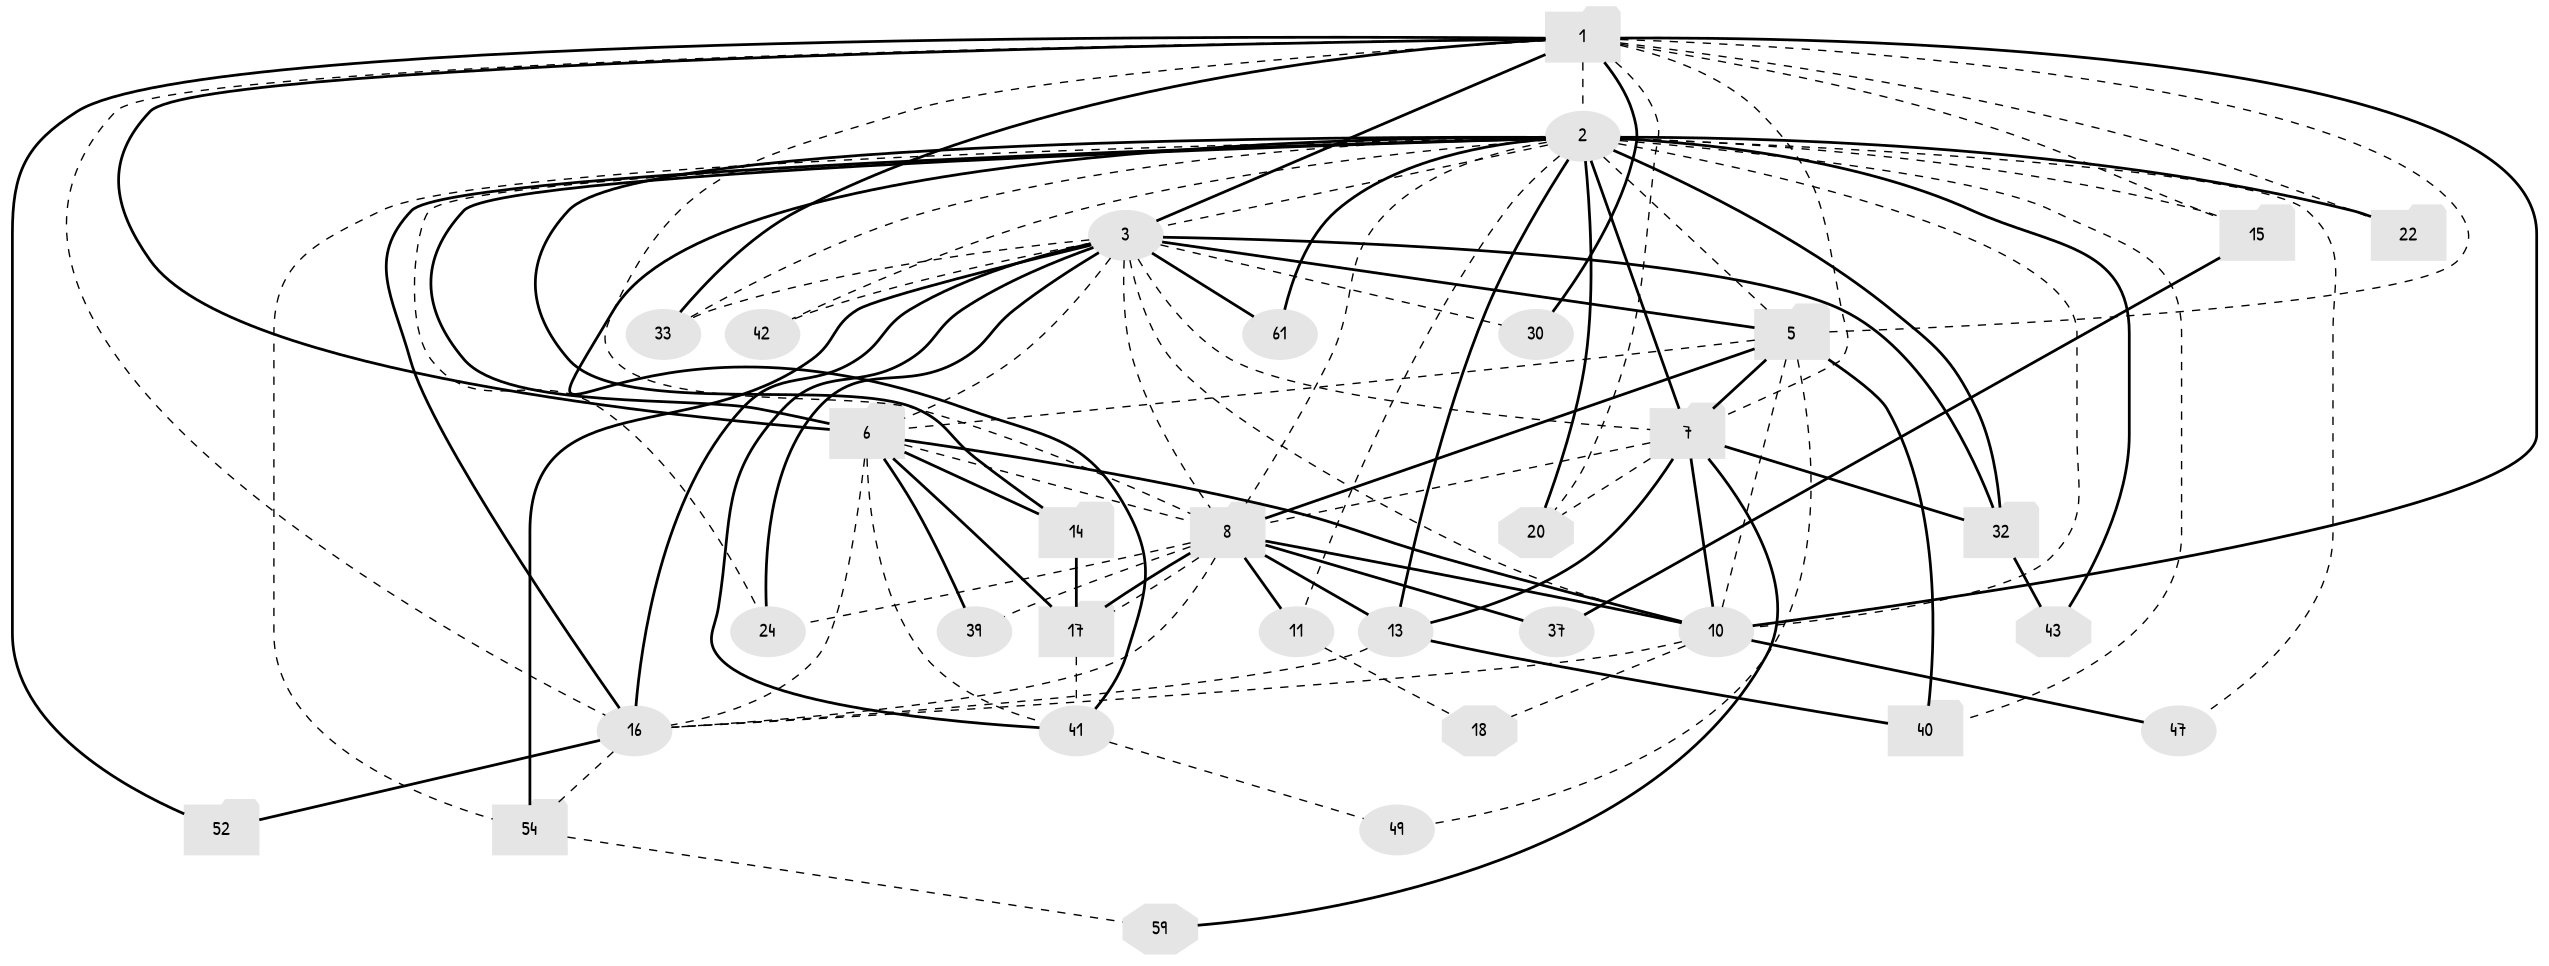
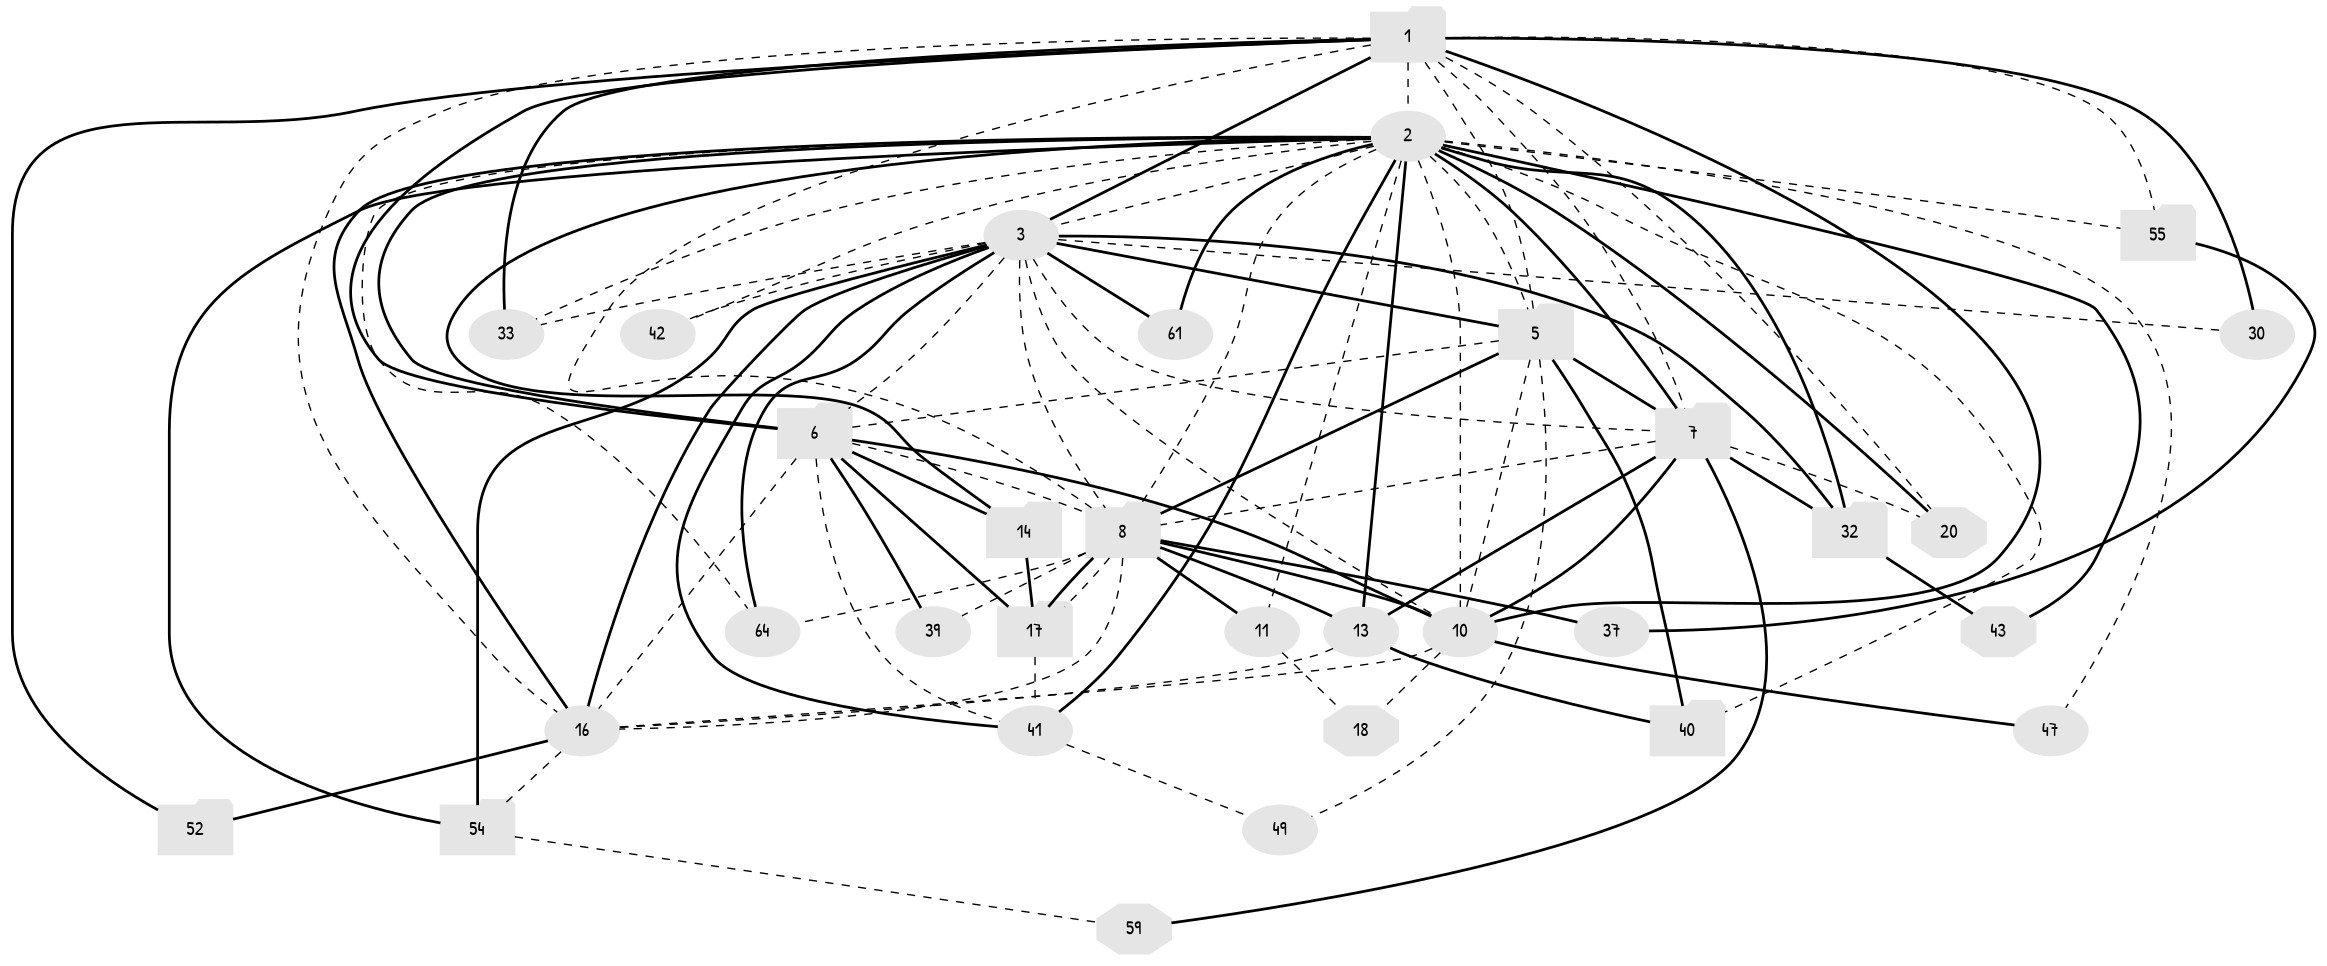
  graph {
    fontname="Patrick Hand"
    node [color=gray90 fontname="Patrick Hand" shape=ellipse style=filled]
    edge [fontname="Patrick Hand" style=bold]
    1 [shape=folder super="+28+25"]
    2 [super="+9+4"]
    3
    5 [shape=folder]
    6 [shape=folder super="+66"]
    7 [shape=folder super="+55+23"]
    8 [shape=folder]
    10 [super="+12"]
-   15 [shape=folder]
+   15 [shape=folder label=55]
    16 [super="+67+38+34+51"]
    20 [shape=octagon]
-   22 [shape=folder]
    30
    33 [super="+35"]
    52 [shape=folder]
    11
    13
    14 [shape=folder]
-   24
+   24 [label=64]
    32 [shape=folder super="+63+36"]
    40 [shape=folder super="+56"]
    41 [super="+45+53"]
    42
    43 [shape=octagon]
    47
    54 [shape=folder super="+64"]
    61
    49
    17 [shape=folder super="+31+46"]
    39
    59 [shape=octagon]
    37
    18 [shape=octagon]
    1 -- 2 [style=dashed weight=4]
    1 -- 3
    1 -- 5 [style=dashed]
    1 -- 6
    1 -- 7 [style=dashed weight=2]
    1 -- 8 [style=dashed]
    1 -- 10
    1 -- 15 [style=dashed]
    1 -- 16 [style=dashed]
    1 -- 20 [style=dashed]
-   1 -- 22 [style=dashed]
    1 -- 30
    1 -- 33
    1 -- 52
    2 -- 3 [style=dashed weight=3]
    2 -- 5 [style=dashed weight=5]
    2 -- 6 [weight=5]
    2 -- 7 [weight=3]
    2 -- 8 [style=dashed weight=3]
    2 -- 10 [style=dashed weight=5]
    2 -- 15 [style=dashed]
    2 -- 16
    2 -- 20
-   2 -- 22
    2 -- 33 [style=dashed]
    2 -- 11 [style=dashed]
    2 -- 13
    2 -- 14
    2 -- 24 [style=dashed]
    2 -- 32
    2 -- 40 [style=dashed]
    2 -- 41
    2 -- 42 [style=dashed]
    2 -- 43
    2 -- 47 [style=dashed]
-   2 -- 54 [style=dashed]
+   2 -- 54
    2 -- 61
    3 -- 5
    3 -- 6 [style=dashed weight=2]
    3 -- 7 [style=dashed]
    3 -- 8 [style=dashed]
    3 -- 10 [style=dashed]
    3 -- 16
    3 -- 30 [style=dashed]
    3 -- 33 [style=dashed]
    3 -- 24
    3 -- 32
    3 -- 41
    3 -- 42 [style=dashed]
    3 -- 54 [weight=2]
    3 -- 61
    5 -- 6 [style=dashed]
    5 -- 7 [weight=2]
    5 -- 8
    5 -- 10 [style=dashed]
    5 -- 40
    5 -- 49 [style=dashed]
    6 -- 8 [style=dashed]
    6 -- 10
    6 -- 16 [style=dashed]
    6 -- 14
    6 -- 41 [style=dashed]
    6 -- 17
    6 -- 39
    7 -- 8 [style=dashed]
    7 -- 10 [weight=2]
    7 -- 20 [style=dashed]
    7 -- 13
    7 -- 32
    7 -- 59
    8 -- 10
    8 -- 16 [style=dashed]
    8 -- 11
    8 -- 13
    8 -- 24 [style=dashed]
    8 -- 17
    8 -- 17 [style=dashed]
    8 -- 39 [style=dashed]
    8 -- 37
    10 -- 16 [style=dashed]
    10 -- 47
    10 -- 18 [style=dashed]
    15 -- 37
    16 -- 52
    16 -- 54 [style=dashed]
    11 -- 18 [style=dashed]
    13 -- 16 [style=dashed]
    13 -- 40
    14 -- 17
    32 -- 43
    41 -- 49 [style=dashed]
    54 -- 59 [style=dashed]
    17 -- 41 [style=dashed]
  }
